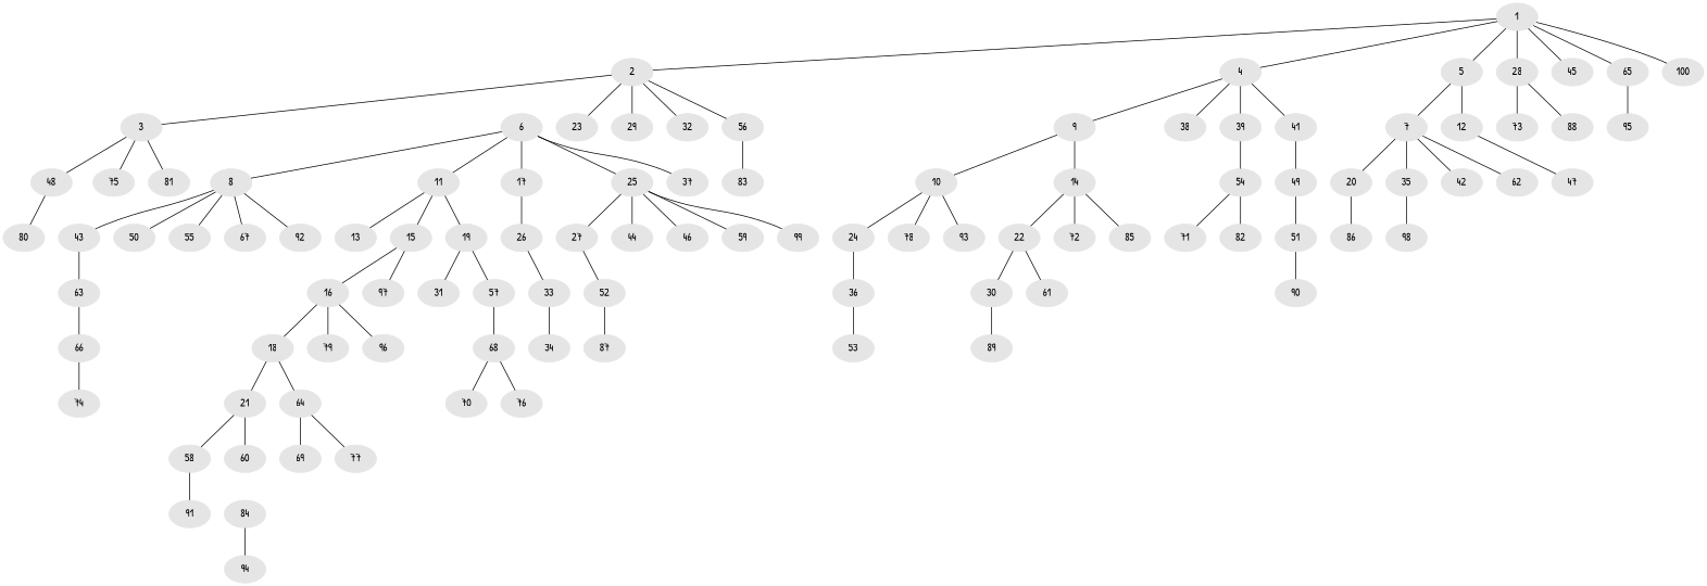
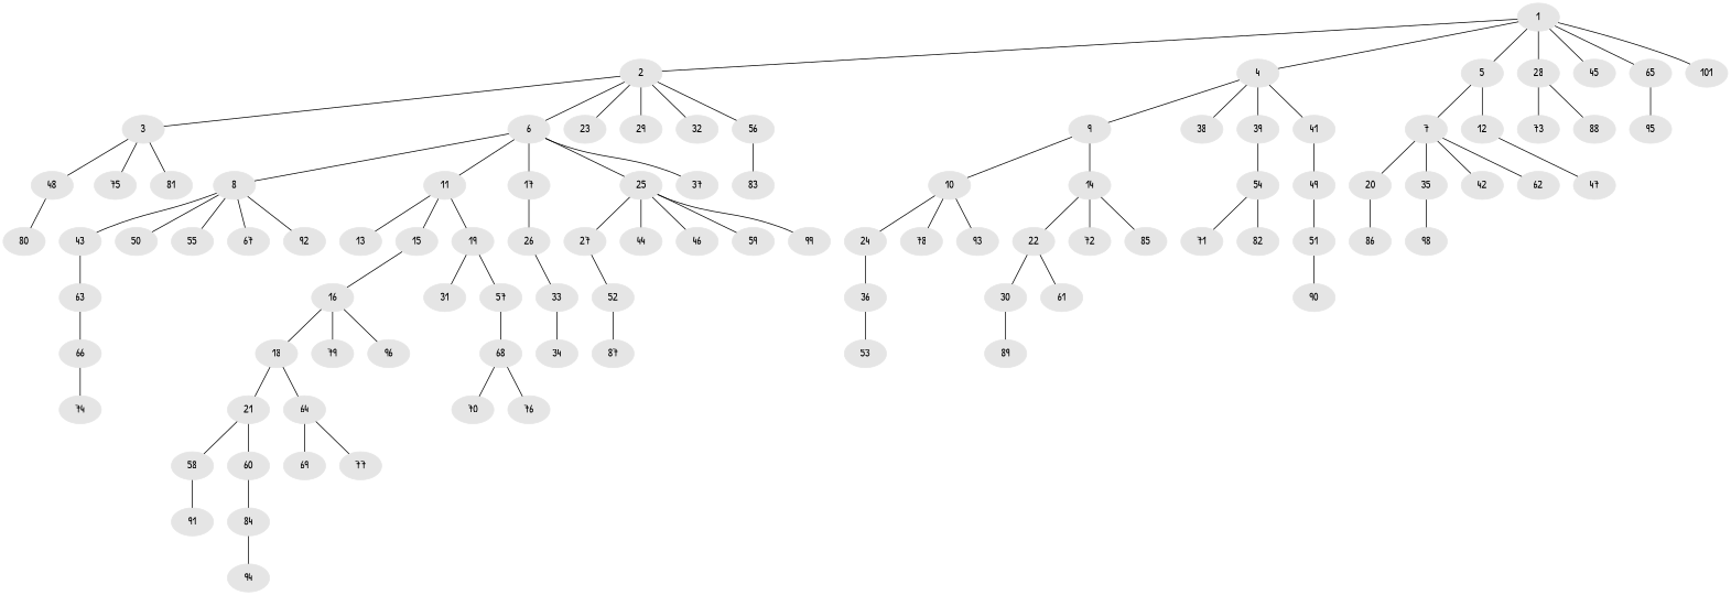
  graph {
    fontname="Patrick Hand"
    node [color=gray90 fontname="Patrick Hand" style=filled]
    edge [fontname="Patrick Hand"]
    1
    2
    4
    5
    28
    45
    65
-   100
+   100 [label=101]
    3
    6
    23
    29
    32
    56
    9
    38
    39
    41
    7
    12
    73
    88
    95
    48
    75
    81
    8
    11
    17
    25
    37
    83
    80
    10
    14
    54
    49
    20
    35
    42
    62
    47
    43
    50
    55
    67
    92
    13
    15
    19
    26
    27
    44
    46
    59
    99
    86
    98
    63
    24
    78
    93
    22
    72
    85
    36
    16
-   97
    31
    57
    30
    61
    18
    79
    96
    21
    64
    33
    58
    60
    69
    77
    68
    91
    84
    89
    53
    52
    34
    87
    71
    82
    51
    66
    90
    70
    76
    94
    74
    1 -- 2
    1 -- 4
    1 -- 5
    1 -- 28
    1 -- 45
    1 -- 65
    1 -- 100
    2 -- 3
+   2 -- 6
    2 -- 23
    2 -- 29
    2 -- 32
    2 -- 56
    4 -- 9
    4 -- 38
    4 -- 39
    4 -- 41
    5 -- 7
    5 -- 12
    28 -- 73
    28 -- 88
    65 -- 95
    3 -- 48
    3 -- 75
    3 -- 81
    6 -- 8
    6 -- 11
    6 -- 17
    6 -- 25
    6 -- 37
    56 -- 83
    9 -- 10
    9 -- 14
    39 -- 54
    41 -- 49
    7 -- 20
    7 -- 35
    7 -- 42
    7 -- 62
    12 -- 47
    48 -- 80
    8 -- 43
    8 -- 50
    8 -- 55
    8 -- 67
    8 -- 92
    11 -- 13
    11 -- 15
    11 -- 19
    17 -- 26
    25 -- 27
    25 -- 44
    25 -- 46
    25 -- 59
    25 -- 99
    10 -- 24
    10 -- 78
    10 -- 93
    14 -- 22
    14 -- 72
    14 -- 85
    54 -- 71
    54 -- 82
    49 -- 51
    20 -- 86
    35 -- 98
    43 -- 63
    15 -- 16
-   15 -- 97
    19 -- 31
    19 -- 57
    26 -- 33
    27 -- 52
    63 -- 66
    24 -- 36
    22 -- 30
    22 -- 61
    36 -- 53
    16 -- 18
    16 -- 79
    16 -- 96
    57 -- 68
    30 -- 89
    18 -- 21
    18 -- 64
    21 -- 58
    21 -- 60
    64 -- 69
    64 -- 77
    33 -- 34
    58 -- 91
+   60 -- 84
    68 -- 70
    68 -- 76
    84 -- 94
    52 -- 87
    51 -- 90
    66 -- 74
  }
